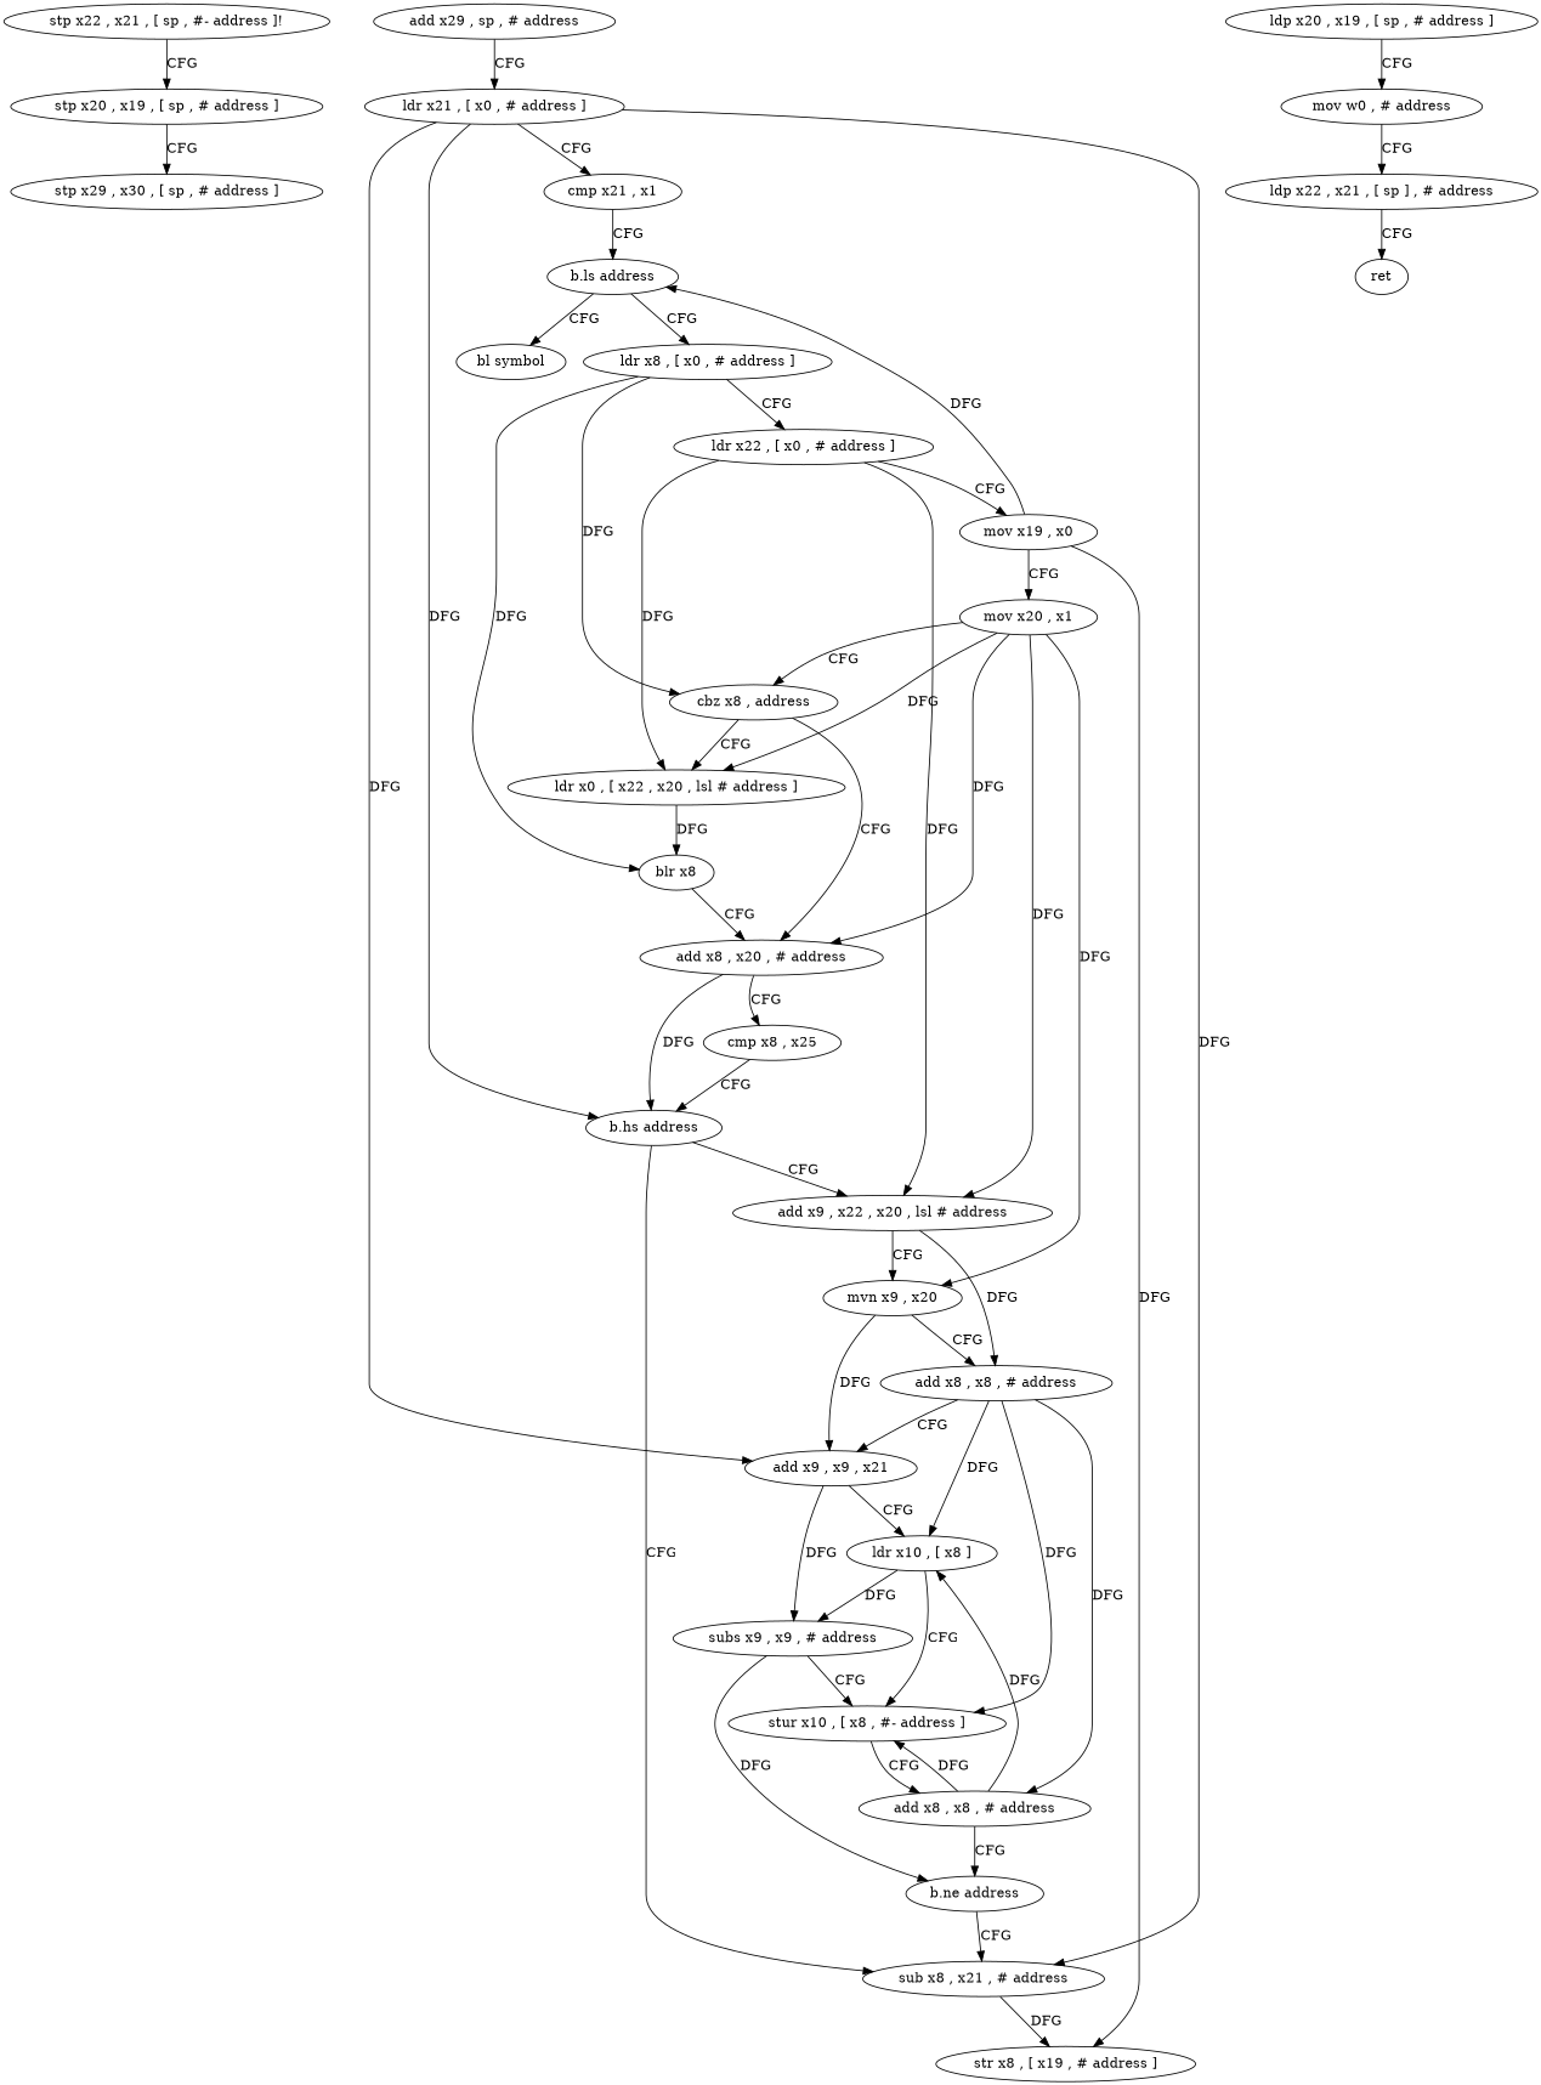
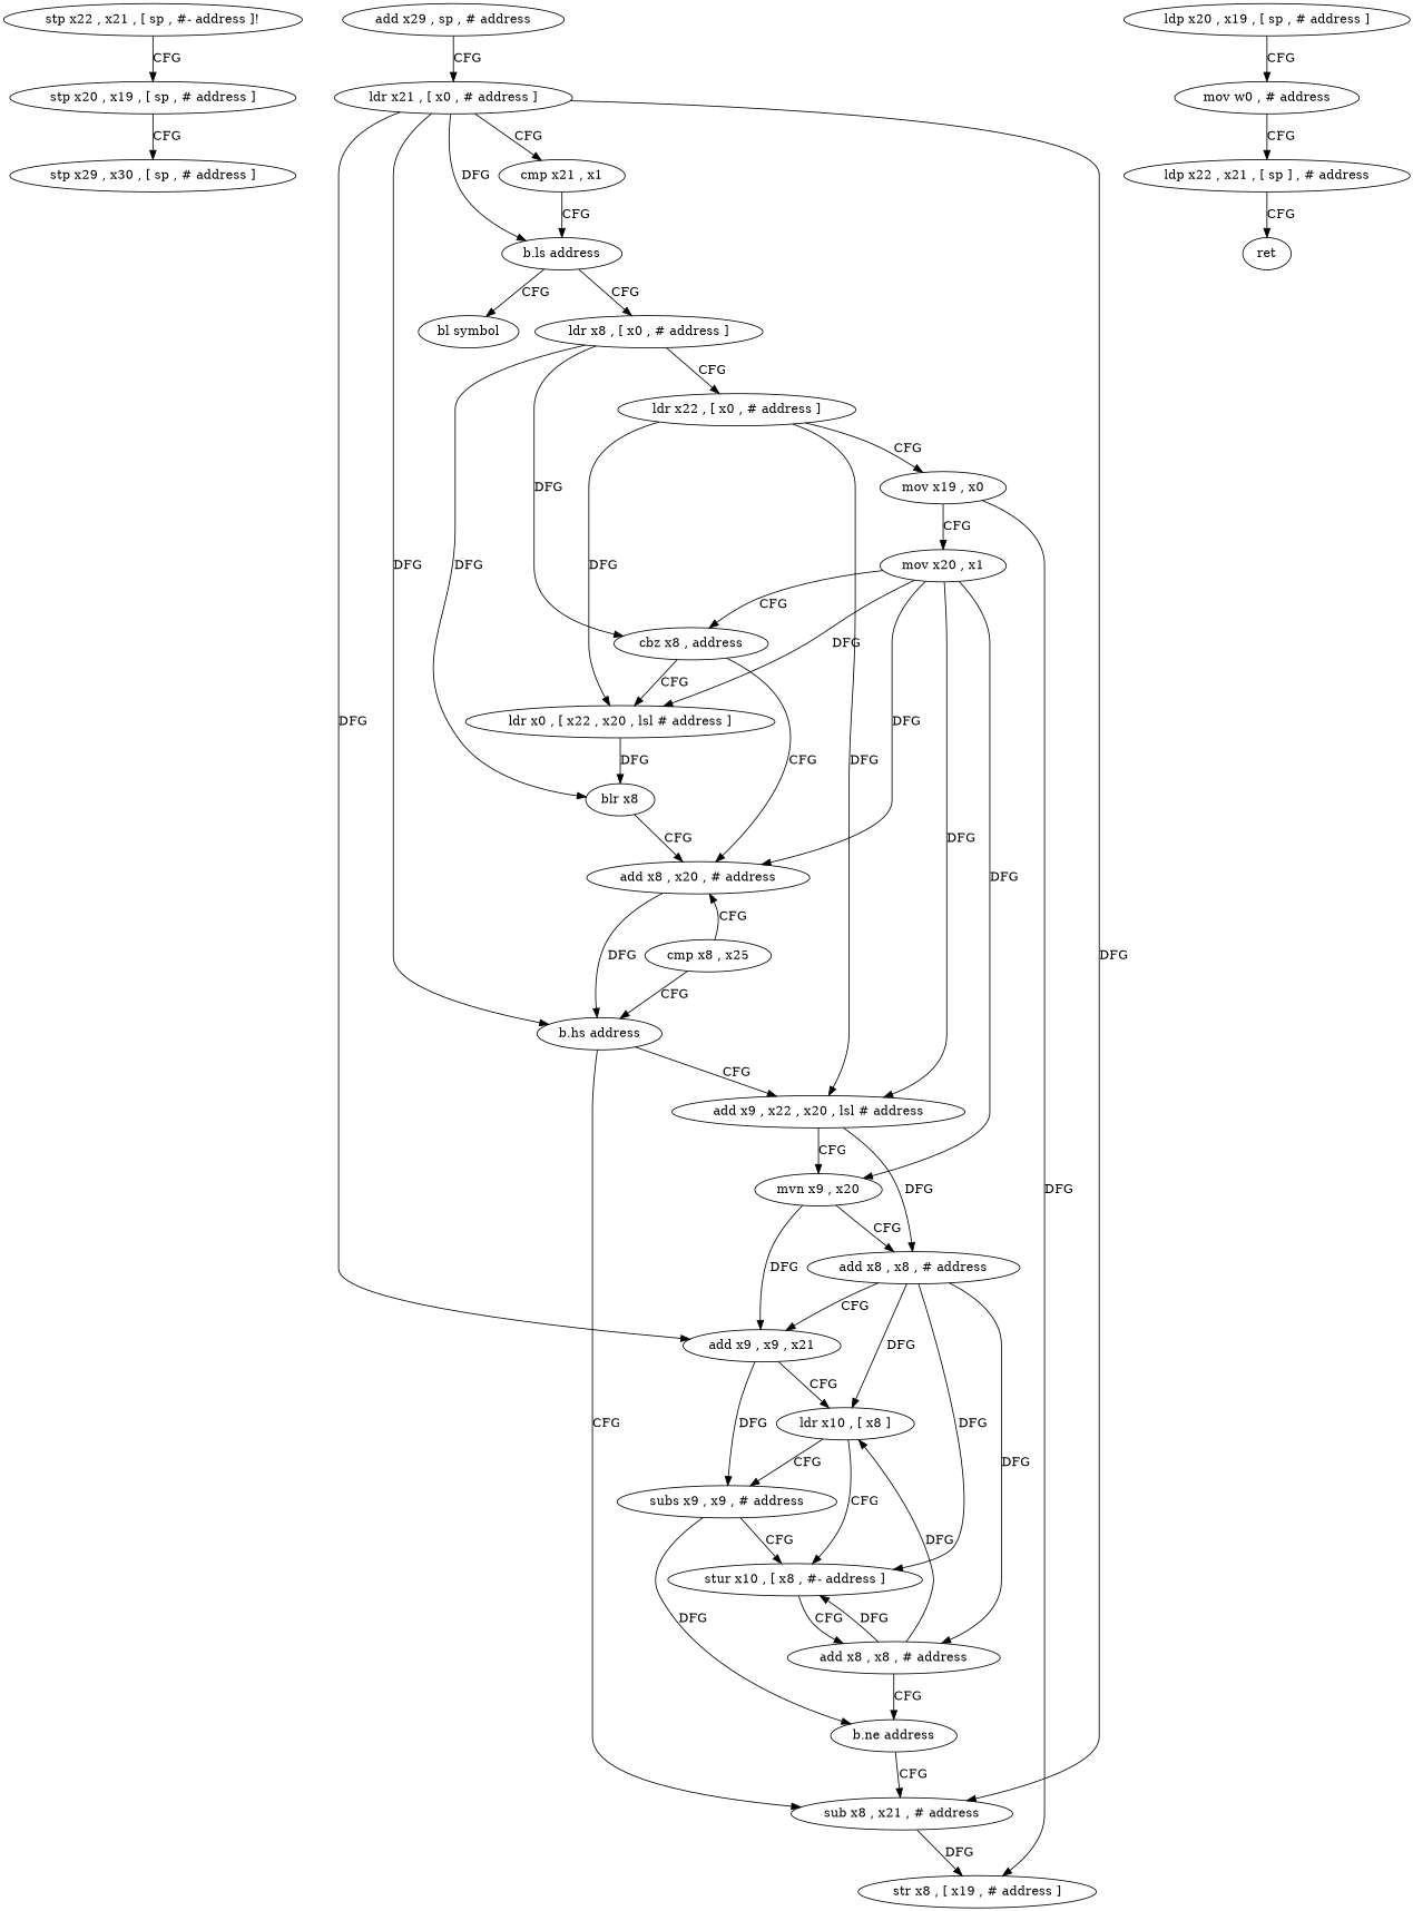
  digraph {
    n1 [label="stp x22 , x21 , [ sp , #- address ]!"]
    n2 [label="stp x20 , x19 , [ sp , # address ]"]
    n3 [label="stp x29 , x30 , [ sp , # address ]"]
    n4 [label="add x29 , sp , # address"]
    n5 [label="ldr x21 , [ x0 , # address ]"]
    n6 [label="cmp x21 , x1"]
    n7 [label="b.ls address"]
    n8 [label="b.hs address"]
    n9 [label="sub x8 , x21 , # address"]
    n10 [label="add x9 , x9 , x21"]
    n11 [label="bl symbol"]
    n12 [label="ldr x8 , [ x0 , # address ]"]
    n13 [label="add x9 , x22 , x20 , lsl # address"]
    n14 [label="str x8 , [ x19 , # address ]"]
    n15 [label="ldr x10 , [ x8 ]"]
    n16 [label="subs x9 , x9 , # address"]
    n17 [label="ldr x22 , [ x0 , # address ]"]
    n18 [label="cbz x8 , address"]
    n19 [label="blr x8"]
    n20 [label="mov x19 , x0"]
    n21 [label="ldr x0 , [ x22 , x20 , lsl # address ]"]
    n22 [label="add x8 , x20 , # address"]
    n23 [label="mov x20 , x1"]
    n24 [label="mvn x9 , x20"]
    n25 [label="add x8 , x8 , # address"]
    n26 [label="cmp x8 , x25"]
    n27 [label="stur x10 , [ x8 , #- address ]"]
    n28 [label="add x8 , x8 , # address"]
    n29 [label="ldp x20 , x19 , [ sp , # address ]"]
    n30 [label="mov w0 , # address"]
    n31 [label="ldp x22 , x21 , [ sp ] , # address"]
    n32 [label=ret]
    n33 [label="b.ne address"]
    n1 -> n2 [label=CFG]
    n2 -> n3 [label=CFG]
    n4 -> n5 [label=CFG]
    n5 -> n6 [label=CFG]
-   n20 -> n7 [label=DFG]
+   n5 -> n7 [label=DFG]
    n5 -> n8 [label=DFG]
    n5 -> n9 [label=DFG]
    n5 -> n10 [label=DFG]
    n6 -> n7 [label=CFG]
    n7 -> n11 [label=CFG]
    n7 -> n12 [label=CFG]
    n8 -> n9 [label=CFG]
    n8 -> n13 [label=CFG]
    n9 -> n14 [label=DFG]
    n10 -> n15 [label=CFG]
    n10 -> n16 [label=DFG]
    n12 -> n17 [label=CFG]
    n12 -> n18 [label=DFG]
    n12 -> n19 [label=DFG]
    n13 -> n24 [label=CFG]
    n13 -> n25 [label=DFG]
-   n15 -> n16 [label=DFG]
+   n15 -> n16 [label=CFG]
    n15 -> n27 [label=CFG]
    n16 -> n27 [label=CFG]
    n16 -> n33 [label=DFG]
    n17 -> n13 [label=DFG]
    n17 -> n20 [label=CFG]
    n17 -> n21 [label=DFG]
    n18 -> n21 [label=CFG]
    n18 -> n22 [label=CFG]
    n19 -> n22 [label=CFG]
    n20 -> n14 [label=DFG]
    n20 -> n23 [label=CFG]
    n21 -> n19 [label=DFG]
    n22 -> n8 [label=DFG]
-   n22 -> n26 [label=CFG]
+   n26 -> n22 [label=CFG]
    n23 -> n13 [label=DFG]
    n23 -> n18 [label=CFG]
    n23 -> n21 [label=DFG]
    n23 -> n22 [label=DFG]
    n23 -> n24 [label=DFG]
    n24 -> n10 [label=DFG]
    n24 -> n25 [label=CFG]
    n25 -> n10 [label=CFG]
    n25 -> n15 [label=DFG]
    n25 -> n27 [label=DFG]
    n25 -> n28 [label=DFG]
    n26 -> n8 [label=CFG]
    n27 -> n28 [label=CFG]
    n28 -> n15 [label=DFG]
    n28 -> n27 [label=DFG]
    n28 -> n33 [label=CFG]
    n29 -> n30 [label=CFG]
    n30 -> n31 [label=CFG]
    n31 -> n32 [label=CFG]
    n33 -> n9 [label=CFG]
  }
